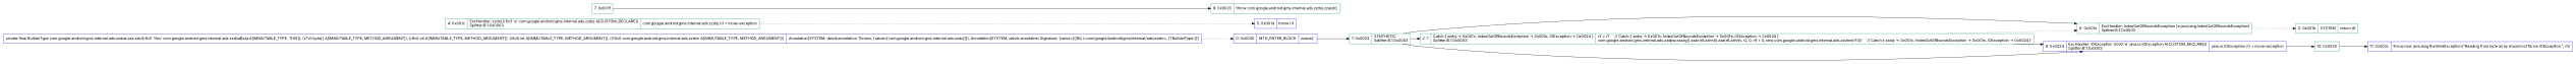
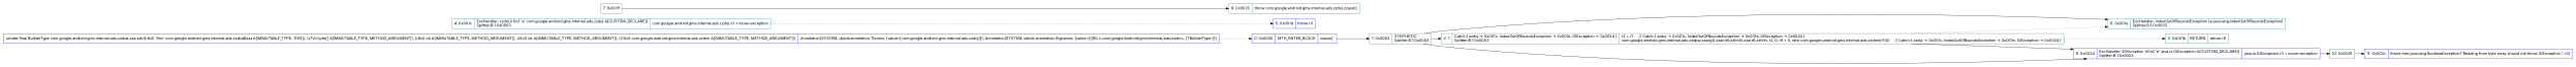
  digraph {
    fontname=Inter
    rankdir=LR
    node [color=teal fontname=Inter shape=record]
    edge [fontname=Inter style=solid]
    n1 [color=blue label="{0\:\ 0x0000|MTH_ENTER_BLOCK\l|zzaxw()\l}"]
    n2 [label="{1\:\ 0x0003|SYNTHETIC\lSplitter:B:1:0x0003\l}"]
    n3 [label="{2\:\ ?|Catch:\{ zzdoj \-\> 0x001c, IndexOutOfBoundsException \-\> 0x001e, IOException \-\> 0x0024 \}\lSplitter:B:1:0x0003\l|r2 = r7     \/\/ Catch:\{ zzdoj \-\> 0x001c, IndexOutOfBoundsException \-\> 0x001e, IOException \-\> 0x0024 \}\lcom.google.android.gms.internal.ads.zzdpw.zzazg().zzan(r6.zzhhh).zza(r6.zzhhh, r2, 0, r9 + 0, new com.google.android.gms.internal.ads.zzdmn(r10))     \/\/ Catch:\{ zzdoj \-\> 0x001c, IndexOutOfBoundsException \-\> 0x001e, IOException \-\> 0x0024 \}\l}"]
    n4 [label="{6\:\ 0x001e|ExcHandler: IndexOutOfBoundsException (e java.lang.IndexOutOfBoundsException)\lSplitter:B:1:0x0003\l}"]
    n5 [color=blue label="{9\:\ 0x0024|ExcHandler: IOException (r0v0 'e' java.io.IOException A[CUSTOM_DECLARE])\lSplitter:B:1:0x0003\l|java.io.IOException r0 = move\-exception\l}"]
-   n6 [label="{3\:\ 0x001b|SYSTEM\l|return r6\l}"]
+   n6 [label="{3\:\ 0x001b|RETURN\l|return r6\l}"]
    n7 [label="{4\:\ 0x001c|ExcHandler: zzdoj (r0v3 'e' com.google.android.gms.internal.ads.zzdoj A[CUSTOM_DECLARE])\lSplitter:B:1:0x0003\l|com.google.android.gms.internal.ads.zzdoj r0 = move\-exception\l}"]
    n8 [color=blue label="{5\:\ 0x001d|throw r0\l}"]
    n9 [label="{10\:\ 0x0025}"]
    n10 [label="{7\:\ 0x001f}"]
    n11 [label="{8\:\ 0x0023|throw com.google.android.gms.internal.ads.zzdoj.zzayd()\l}"]
    n12 [color=blue label="{11\:\ 0x002c|throw new java.lang.RuntimeException(\"Reading from byte array should not throw IOException.\", r0)\l}"]
    n13 [color=blue label="{private final BuilderType com.google.android.gms.internal.ads.zzdoa.zza.zzb((r6v0 'this' com.google.android.gms.internal.ads.zzdoa$zza A[IMMUTABLE_TYPE, THIS]), (r7v0 byte[] A[IMMUTABLE_TYPE, METHOD_ARGUMENT]), (r8v0 int A[IMMUTABLE_TYPE, METHOD_ARGUMENT]), (r9v0 int A[IMMUTABLE_TYPE, METHOD_ARGUMENT]), (r10v0 com.google.android.gms.internal.ads.zzdnn A[IMMUTABLE_TYPE, METHOD_ARGUMENT]))  | Annotation[SYSTEM, dalvik.annotation.Throws, \{value=[com.google.android.gms.internal.ads.zzdoj]\}], Annotation[SYSTEM, dalvik.annotation.Signature, \{value=[([BII, Lcom\/google\/android\/gms\/internal\/ads\/zzdnn;, )TBuilderType;]\}]\l}"]
    n1 -> n2
    n2 -> n3
    n2 -> n4
    n2 -> n5
    n3 -> n4 [style=dotted]
    n3 -> n5
-   n4 -> n6 [style=dotted]
+   n3 -> n6 [style=dotted]
    n5 -> n9
    n7 -> n8 [style=dotted]
    n9 -> n12
    n10 -> n11
    n13 -> n1 [style=dotted]
  }
